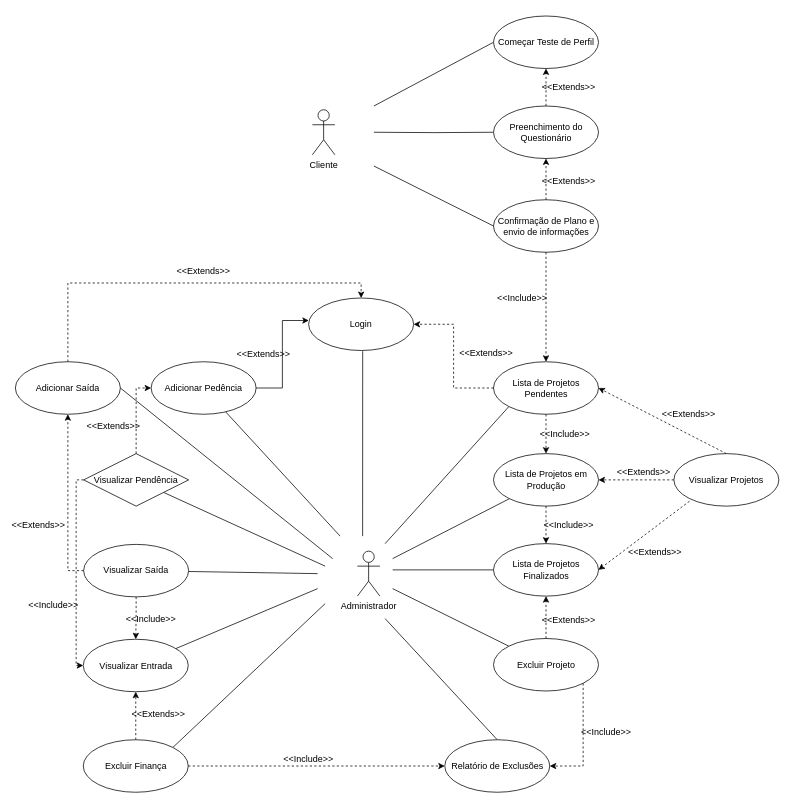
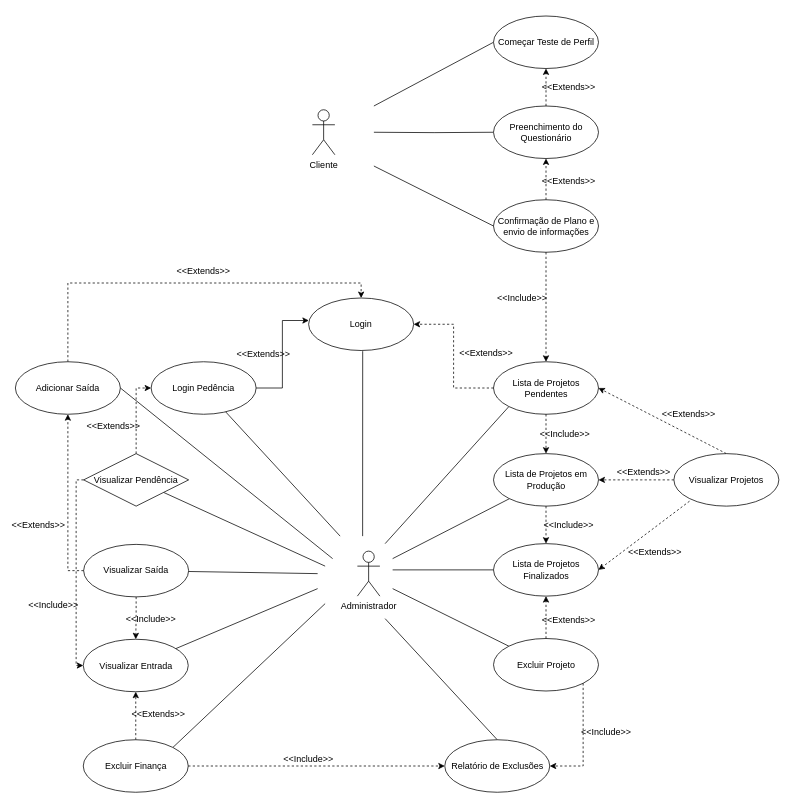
  <mxCell id="0" />
  <mxCell id="1" parent="0" />
  <mxCell id="2" style="edgeStyle=orthogonalEdgeStyle;rounded=0;orthogonalLoop=1;jettySize=auto;html=1;endArrow=none;endFill=0;" parent="1" target="8" edge="1"><mxGeometry relative="1" as="geometry"><mxPoint x="498" y="175.5" as="sourcePoint" /></mxGeometry></mxCell>
  <mxCell id="3" style="edgeStyle=none;rounded=0;orthogonalLoop=1;jettySize=auto;html=1;entryX=0;entryY=0.5;entryDx=0;entryDy=0;endArrow=none;endFill=0;" parent="1" target="6" edge="1"><mxGeometry relative="1" as="geometry"><mxPoint x="498" y="140.5" as="sourcePoint" /></mxGeometry></mxCell>
  <mxCell id="4" style="edgeStyle=none;rounded=0;orthogonalLoop=1;jettySize=auto;html=1;entryX=0;entryY=0.5;entryDx=0;entryDy=0;endArrow=none;endFill=0;" parent="1" target="11" edge="1"><mxGeometry relative="1" as="geometry"><mxPoint x="498" y="220.5" as="sourcePoint" /></mxGeometry></mxCell>
  <mxCell id="5" style="rounded=0;orthogonalLoop=1;jettySize=auto;html=1;endArrow=none;endFill=0;entryX=0.515;entryY=1.013;entryDx=0;entryDy=0;entryPerimeter=0;" parent="1" target="13" edge="1"><mxGeometry relative="1" as="geometry"><mxPoint x="483" y="474" as="targetPoint" /><mxPoint x="483" y="714" as="sourcePoint" /></mxGeometry></mxCell>
  <mxCell id="6" value="Começar Teste de Perfil" style="ellipse;whiteSpace=wrap;html=1;" parent="1" vertex="1"><mxGeometry x="657.5" y="20.5" width="140" height="70" as="geometry" /></mxCell>
  <mxCell id="7" style="edgeStyle=none;rounded=0;orthogonalLoop=1;jettySize=auto;html=1;entryX=0.5;entryY=1;entryDx=0;entryDy=0;dashed=1;endArrow=classic;endFill=1;" parent="1" source="8" target="6" edge="1"><mxGeometry relative="1" as="geometry" /></mxCell>
  <mxCell id="8" value="Preenchimento do Questionário" style="ellipse;whiteSpace=wrap;html=1;" parent="1" vertex="1"><mxGeometry x="657.5" y="140.5" width="140" height="70" as="geometry" /></mxCell>
  <mxCell id="9" value="&amp;lt;&amp;lt;Extends&amp;gt;&amp;gt;" style="text;html=1;strokeColor=none;fillColor=none;align=center;verticalAlign=middle;whiteSpace=wrap;rounded=0;" parent="1" vertex="1"><mxGeometry x="738" y="105.5" width="40" height="20" as="geometry" /></mxCell>
  <mxCell id="10" style="edgeStyle=none;rounded=0;orthogonalLoop=1;jettySize=auto;html=1;entryX=0.5;entryY=1;entryDx=0;entryDy=0;dashed=1;endArrow=classic;endFill=1;" parent="1" source="11" target="8" edge="1"><mxGeometry relative="1" as="geometry" /></mxCell>
  <mxCell id="11" value="Confirmação de Plano e envio de informações" style="ellipse;whiteSpace=wrap;html=1;" parent="1" vertex="1"><mxGeometry x="657.5" y="265.5" width="140" height="70" as="geometry" /></mxCell>
  <mxCell id="12" value="&amp;lt;&amp;lt;Extends&amp;gt;&amp;gt;" style="text;html=1;strokeColor=none;fillColor=none;align=center;verticalAlign=middle;whiteSpace=wrap;rounded=0;" parent="1" vertex="1"><mxGeometry x="738" y="230.5" width="40" height="20" as="geometry" /></mxCell>
  <mxCell id="13" value="Login" style="ellipse;whiteSpace=wrap;html=1;" parent="1" vertex="1"><mxGeometry x="411" y="396.5" width="140" height="70" as="geometry" /></mxCell>
  <mxCell id="14" style="edgeStyle=none;rounded=0;orthogonalLoop=1;jettySize=auto;html=1;exitX=0;exitY=1;exitDx=0;exitDy=0;endArrow=none;endFill=0;" parent="1" source="15" edge="1"><mxGeometry relative="1" as="geometry"><mxPoint x="513" y="724" as="targetPoint" /></mxGeometry></mxCell>
  <mxCell id="15" value="Lista de Projetos Pendentes" style="ellipse;whiteSpace=wrap;html=1;" parent="1" vertex="1"><mxGeometry x="657.5" y="481.5" width="140" height="70" as="geometry" /></mxCell>
  <mxCell id="16" style="edgeStyle=orthogonalEdgeStyle;rounded=0;orthogonalLoop=1;jettySize=auto;html=1;entryX=0.5;entryY=0;entryDx=0;entryDy=0;endArrow=classic;endFill=1;dashed=1;" parent="1" source="11" target="15" edge="1"><mxGeometry relative="1" as="geometry" /></mxCell>
  <mxCell id="17" style="edgeStyle=orthogonalEdgeStyle;rounded=0;orthogonalLoop=1;jettySize=auto;html=1;entryX=1;entryY=0.5;entryDx=0;entryDy=0;dashed=1;endArrow=classic;endFill=1;exitX=0;exitY=0.5;exitDx=0;exitDy=0;" parent="1" source="15" target="13" edge="1"><mxGeometry relative="1" as="geometry"><mxPoint x="641" y="546.5" as="sourcePoint" /><mxPoint x="550.667" y="517.333" as="targetPoint" /></mxGeometry></mxCell>
  <mxCell id="18" value="&amp;lt;&amp;lt;Include&amp;gt;&amp;gt;" style="text;html=1;strokeColor=none;fillColor=none;align=center;verticalAlign=middle;whiteSpace=wrap;rounded=0;" parent="1" vertex="1"><mxGeometry x="675.5" y="386.5" width="40" height="20" as="geometry" /></mxCell>
  <mxCell id="19" value="&amp;lt;&amp;lt;Extends&amp;gt;&amp;gt;" style="text;html=1;strokeColor=none;fillColor=none;align=center;verticalAlign=middle;whiteSpace=wrap;rounded=0;" parent="1" vertex="1"><mxGeometry x="628" y="460" width="40" height="20" as="geometry" /></mxCell>
  <mxCell id="20" style="edgeStyle=none;rounded=0;orthogonalLoop=1;jettySize=auto;html=1;endArrow=none;endFill=0;" parent="1" source="21" edge="1"><mxGeometry relative="1" as="geometry"><mxPoint x="523" y="744" as="targetPoint" /></mxGeometry></mxCell>
  <mxCell id="21" value="Lista de Projetos em Produção" style="ellipse;whiteSpace=wrap;html=1;" parent="1" vertex="1"><mxGeometry x="657.5" y="604" width="140" height="70" as="geometry" /></mxCell>
  <mxCell id="22" style="edgeStyle=orthogonalEdgeStyle;rounded=0;orthogonalLoop=1;jettySize=auto;html=1;entryX=0.5;entryY=0;entryDx=0;entryDy=0;endArrow=classic;endFill=1;dashed=1;" parent="1" source="15" target="21" edge="1"><mxGeometry relative="1" as="geometry" /></mxCell>
  <mxCell id="23" style="edgeStyle=none;rounded=0;orthogonalLoop=1;jettySize=auto;html=1;endArrow=none;endFill=0;" parent="1" source="24" edge="1"><mxGeometry relative="1" as="geometry"><mxPoint x="523" y="759" as="targetPoint" /></mxGeometry></mxCell>
  <mxCell id="24" value="Lista de Projetos Finalizados&lt;br&gt;" style="ellipse;whiteSpace=wrap;html=1;" parent="1" vertex="1"><mxGeometry x="657.5" y="724" width="140" height="70" as="geometry" /></mxCell>
  <mxCell id="25" style="edgeStyle=orthogonalEdgeStyle;rounded=0;orthogonalLoop=1;jettySize=auto;html=1;entryX=0.5;entryY=0;entryDx=0;entryDy=0;dashed=1;endArrow=classic;endFill=1;" parent="1" source="21" target="24" edge="1"><mxGeometry relative="1" as="geometry" /></mxCell>
  <mxCell id="26" value="&amp;lt;&amp;lt;Include&amp;gt;&amp;gt;" style="text;html=1;strokeColor=none;fillColor=none;align=center;verticalAlign=middle;whiteSpace=wrap;rounded=0;" parent="1" vertex="1"><mxGeometry x="732.5" y="568" width="40" height="20" as="geometry" /></mxCell>
  <mxCell id="27" value="&amp;lt;&amp;lt;Include&amp;gt;&amp;gt;" style="text;html=1;strokeColor=none;fillColor=none;align=center;verticalAlign=middle;whiteSpace=wrap;rounded=0;" parent="1" vertex="1"><mxGeometry x="738" y="689" width="40" height="20" as="geometry" /></mxCell>
  <mxCell id="28" style="edgeStyle=none;rounded=0;orthogonalLoop=1;jettySize=auto;html=1;entryX=0.5;entryY=1;entryDx=0;entryDy=0;dashed=1;endArrow=classic;endFill=1;" parent="1" source="30" target="24" edge="1"><mxGeometry relative="1" as="geometry" /></mxCell>
  <mxCell id="29" style="edgeStyle=none;rounded=0;orthogonalLoop=1;jettySize=auto;html=1;exitX=0;exitY=0;exitDx=0;exitDy=0;endArrow=none;endFill=0;" parent="1" source="30" edge="1"><mxGeometry relative="1" as="geometry"><mxPoint x="523" y="784" as="targetPoint" /></mxGeometry></mxCell>
  <mxCell id="30" value="Excluir Projeto" style="ellipse;whiteSpace=wrap;html=1;" parent="1" vertex="1"><mxGeometry x="657.5" y="850.5" width="140" height="70" as="geometry" /></mxCell>
  <mxCell id="31" value="&amp;lt;&amp;lt;Extends&amp;gt;&amp;gt;" style="text;html=1;strokeColor=none;fillColor=none;align=center;verticalAlign=middle;whiteSpace=wrap;rounded=0;" parent="1" vertex="1"><mxGeometry x="738" y="815.5" width="40" height="20" as="geometry" /></mxCell>
  <mxCell id="32" style="edgeStyle=none;rounded=0;orthogonalLoop=1;jettySize=auto;html=1;entryX=1;entryY=0.5;entryDx=0;entryDy=0;endArrow=classic;endFill=1;dashed=1;exitX=0.5;exitY=0;exitDx=0;exitDy=0;" parent="1" source="35" target="15" edge="1"><mxGeometry relative="1" as="geometry" /></mxCell>
  <mxCell id="33" style="edgeStyle=none;rounded=0;orthogonalLoop=1;jettySize=auto;html=1;entryX=1;entryY=0.5;entryDx=0;entryDy=0;dashed=1;endArrow=classic;endFill=1;exitX=0;exitY=0.5;exitDx=0;exitDy=0;" parent="1" source="35" target="21" edge="1"><mxGeometry relative="1" as="geometry" /></mxCell>
  <mxCell id="34" style="edgeStyle=none;rounded=0;orthogonalLoop=1;jettySize=auto;html=1;entryX=1;entryY=0.5;entryDx=0;entryDy=0;dashed=1;endArrow=classic;endFill=1;exitX=0.149;exitY=0.906;exitDx=0;exitDy=0;exitPerimeter=0;" parent="1" source="35" target="24" edge="1"><mxGeometry relative="1" as="geometry" /></mxCell>
  <mxCell id="35" value="Visualizar Projetos" style="ellipse;whiteSpace=wrap;html=1;" parent="1" vertex="1"><mxGeometry x="898" y="604" width="140" height="70" as="geometry" /></mxCell>
  <mxCell id="36" value="&amp;lt;&amp;lt;Extends&amp;gt;&amp;gt;" style="text;html=1;strokeColor=none;fillColor=none;align=center;verticalAlign=middle;whiteSpace=wrap;rounded=0;" parent="1" vertex="1"><mxGeometry x="898" y="541.5" width="40" height="20" as="geometry" /></mxCell>
  <mxCell id="37" value="&amp;lt;&amp;lt;Extends&amp;gt;&amp;gt;" style="text;html=1;strokeColor=none;fillColor=none;align=center;verticalAlign=middle;whiteSpace=wrap;rounded=0;" parent="1" vertex="1"><mxGeometry x="838" y="619" width="40" height="20" as="geometry" /></mxCell>
  <mxCell id="38" value="&amp;lt;&amp;lt;Extends&amp;gt;&amp;gt;" style="text;html=1;strokeColor=none;fillColor=none;align=center;verticalAlign=middle;whiteSpace=wrap;rounded=0;" parent="1" vertex="1"><mxGeometry x="853" y="725" width="40" height="20" as="geometry" /></mxCell>
  <mxCell id="39" style="edgeStyle=orthogonalEdgeStyle;rounded=0;orthogonalLoop=1;jettySize=auto;html=1;dashed=0;endArrow=classic;endFill=1;entryX=0.002;entryY=0.429;entryDx=0;entryDy=0;entryPerimeter=0;" parent="1" source="41" target="13" edge="1"><mxGeometry relative="1" as="geometry"><mxPoint x="411" y="494" as="targetPoint" /></mxGeometry></mxCell>
  <mxCell id="40" style="edgeStyle=none;rounded=0;orthogonalLoop=1;jettySize=auto;html=1;endArrow=none;endFill=0;" parent="1" source="41" edge="1"><mxGeometry relative="1" as="geometry"><mxPoint x="453" y="714" as="targetPoint" /></mxGeometry></mxCell>
- <mxCell id="41" value="Adicionar Pedência" style="ellipse;whiteSpace=wrap;html=1;" parent="1" vertex="1"><mxGeometry x="201" y="481.5" width="140" height="70" as="geometry" /></mxCell>
+ <mxCell id="41" value="Login Pedência" style="ellipse;whiteSpace=wrap;html=1;" parent="1" vertex="1"><mxGeometry x="201" y="481.5" width="140" height="70" as="geometry" /></mxCell>
  <mxCell id="42" value="&amp;lt;&amp;lt;Extends&amp;gt;&amp;gt;" style="text;html=1;strokeColor=none;fillColor=none;align=center;verticalAlign=middle;whiteSpace=wrap;rounded=0;" parent="1" vertex="1"><mxGeometry x="331" y="461.5" width="40" height="20" as="geometry" /></mxCell>
  <mxCell id="43" style="edgeStyle=orthogonalEdgeStyle;rounded=0;orthogonalLoop=1;jettySize=auto;html=1;entryX=0.5;entryY=0;entryDx=0;entryDy=0;dashed=1;endArrow=classic;endFill=1;" parent="1" source="45" target="13" edge="1"><mxGeometry relative="1" as="geometry"><Array as="points"><mxPoint x="90" y="376.5" /><mxPoint x="481" y="376.5" /></Array></mxGeometry></mxCell>
  <mxCell id="44" style="rounded=0;orthogonalLoop=1;jettySize=auto;html=1;exitX=1;exitY=0.5;exitDx=0;exitDy=0;endArrow=none;endFill=0;" parent="1" source="45" edge="1"><mxGeometry relative="1" as="geometry"><mxPoint x="443" y="744" as="targetPoint" /></mxGeometry></mxCell>
  <mxCell id="45" value="Adicionar Saída" style="ellipse;whiteSpace=wrap;html=1;" parent="1" vertex="1"><mxGeometry x="20" y="481.5" width="140" height="70" as="geometry" /></mxCell>
  <mxCell id="46" style="edgeStyle=orthogonalEdgeStyle;rounded=0;orthogonalLoop=1;jettySize=auto;html=1;exitX=0.5;exitY=0;exitDx=0;exitDy=0;entryX=0;entryY=0.5;entryDx=0;entryDy=0;dashed=1;endArrow=classic;endFill=1;" parent="1" source="48" target="41" edge="1"><mxGeometry relative="1" as="geometry" /></mxCell>
  <mxCell id="47" style="edgeStyle=none;rounded=0;orthogonalLoop=1;jettySize=auto;html=1;endArrow=none;endFill=0;" parent="1" source="48" edge="1"><mxGeometry relative="1" as="geometry"><mxPoint x="433" y="754" as="targetPoint" /></mxGeometry></mxCell>
  <mxCell id="48" value="Visualizar Pendência" style="rhombus;whiteSpace=wrap;html=1;" parent="1" vertex="1"><mxGeometry x="111" y="604" width="140" height="70" as="geometry" /></mxCell>
  <mxCell id="49" value="&amp;lt;&amp;lt;Extends&amp;gt;&amp;gt;" style="text;html=1;strokeColor=none;fillColor=none;align=center;verticalAlign=middle;whiteSpace=wrap;rounded=0;" parent="1" vertex="1"><mxGeometry x="251" y="350.5" width="40" height="20" as="geometry" /></mxCell>
  <mxCell id="50" style="edgeStyle=none;rounded=0;orthogonalLoop=1;jettySize=auto;html=1;endArrow=none;endFill=0;" parent="1" source="51" edge="1"><mxGeometry relative="1" as="geometry"><mxPoint x="423" y="764" as="targetPoint" /></mxGeometry></mxCell>
  <mxCell id="51" value="Visualizar Saída" style="ellipse;whiteSpace=wrap;html=1;" parent="1" vertex="1"><mxGeometry x="111" y="725" width="140" height="70" as="geometry" /></mxCell>
  <mxCell id="52" style="edgeStyle=orthogonalEdgeStyle;rounded=0;orthogonalLoop=1;jettySize=auto;html=1;exitX=0;exitY=0.5;exitDx=0;exitDy=0;entryX=0.5;entryY=1;entryDx=0;entryDy=0;dashed=1;endArrow=classic;endFill=1;" parent="1" source="51" target="45" edge="1"><mxGeometry relative="1" as="geometry" /></mxCell>
  <mxCell id="53" style="edgeStyle=none;rounded=0;orthogonalLoop=1;jettySize=auto;html=1;endArrow=none;endFill=0;" parent="1" source="54" edge="1"><mxGeometry relative="1" as="geometry"><mxPoint x="423" y="784" as="targetPoint" /></mxGeometry></mxCell>
  <mxCell id="54" value="Visualizar Entrada" style="ellipse;whiteSpace=wrap;html=1;" parent="1" vertex="1"><mxGeometry x="110.5" y="851.5" width="140" height="70" as="geometry" /></mxCell>
  <mxCell id="55" style="edgeStyle=orthogonalEdgeStyle;rounded=0;orthogonalLoop=1;jettySize=auto;html=1;dashed=1;endArrow=classic;endFill=1;exitX=0;exitY=0.5;exitDx=0;exitDy=0;entryX=0;entryY=0.5;entryDx=0;entryDy=0;" parent="1" source="48" target="54" edge="1"><mxGeometry relative="1" as="geometry"><Array as="points"><mxPoint x="101" y="639.5" /><mxPoint x="101" y="886.5" /></Array></mxGeometry></mxCell>
  <mxCell id="56" style="edgeStyle=orthogonalEdgeStyle;rounded=0;orthogonalLoop=1;jettySize=auto;html=1;exitX=0.5;exitY=1;exitDx=0;exitDy=0;entryX=0.5;entryY=0;entryDx=0;entryDy=0;dashed=1;endArrow=classic;endFill=1;" parent="1" source="51" target="54" edge="1"><mxGeometry relative="1" as="geometry" /></mxCell>
  <mxCell id="57" value="&amp;lt;&amp;lt;Include&amp;gt;&amp;gt;" style="text;html=1;strokeColor=none;fillColor=none;align=center;verticalAlign=middle;whiteSpace=wrap;rounded=0;" parent="1" vertex="1"><mxGeometry x="51" y="795.5" width="40" height="20" as="geometry" /></mxCell>
  <mxCell id="58" value="&amp;lt;&amp;lt;Include&amp;gt;&amp;gt;" style="text;html=1;strokeColor=none;fillColor=none;align=center;verticalAlign=middle;whiteSpace=wrap;rounded=0;" parent="1" vertex="1"><mxGeometry x="181" y="814.5" width="40" height="20" as="geometry" /></mxCell>
  <mxCell id="59" value="&amp;lt;&amp;lt;Extends&amp;gt;&amp;gt;" style="text;html=1;strokeColor=none;fillColor=none;align=center;verticalAlign=middle;whiteSpace=wrap;rounded=0;" parent="1" vertex="1"><mxGeometry x="31" y="689" width="40" height="20" as="geometry" /></mxCell>
  <mxCell id="60" value="&amp;lt;&amp;lt;Extends&amp;gt;&amp;gt;" style="text;html=1;strokeColor=none;fillColor=none;align=center;verticalAlign=middle;whiteSpace=wrap;rounded=0;" parent="1" vertex="1"><mxGeometry x="131" y="558" width="40" height="20" as="geometry" /></mxCell>
  <mxCell id="61" style="edgeStyle=orthogonalEdgeStyle;rounded=0;orthogonalLoop=1;jettySize=auto;html=1;dashed=1;endArrow=classic;endFill=1;entryX=0.5;entryY=1;entryDx=0;entryDy=0;" parent="1" source="63" target="54" edge="1"><mxGeometry relative="1" as="geometry"><mxPoint x="181" y="925.5" as="targetPoint" /></mxGeometry></mxCell>
  <mxCell id="62" style="edgeStyle=none;rounded=0;orthogonalLoop=1;jettySize=auto;html=1;exitX=1;exitY=0;exitDx=0;exitDy=0;endArrow=none;endFill=0;" parent="1" source="63" edge="1"><mxGeometry relative="1" as="geometry"><mxPoint x="433" y="804" as="targetPoint" /></mxGeometry></mxCell>
  <mxCell id="63" value="Excluir Finança" style="ellipse;whiteSpace=wrap;html=1;" parent="1" vertex="1"><mxGeometry x="110.5" y="985.5" width="140" height="70" as="geometry" /></mxCell>
  <mxCell id="64" style="edgeStyle=none;rounded=0;orthogonalLoop=1;jettySize=auto;html=1;exitX=0.5;exitY=0;exitDx=0;exitDy=0;endArrow=none;endFill=0;" parent="1" source="65" edge="1"><mxGeometry relative="1" as="geometry"><mxPoint x="513" y="824" as="targetPoint" /></mxGeometry></mxCell>
  <mxCell id="65" value="Relatório de Exclusões" style="ellipse;whiteSpace=wrap;html=1;" parent="1" vertex="1"><mxGeometry x="592.5" y="985.5" width="140" height="70" as="geometry" /></mxCell>
  <mxCell id="66" style="edgeStyle=orthogonalEdgeStyle;rounded=0;orthogonalLoop=1;jettySize=auto;html=1;exitX=1;exitY=1;exitDx=0;exitDy=0;entryX=1;entryY=0.5;entryDx=0;entryDy=0;endArrow=classic;endFill=1;dashed=1;" parent="1" source="30" target="65" edge="1"><mxGeometry relative="1" as="geometry"><Array as="points"><mxPoint x="777" y="1020.5" /></Array></mxGeometry></mxCell>
  <mxCell id="67" value="&amp;lt;&amp;lt;Extends&amp;gt;&amp;gt;" style="text;html=1;strokeColor=none;fillColor=none;align=center;verticalAlign=middle;whiteSpace=wrap;rounded=0;" parent="1" vertex="1"><mxGeometry x="191" y="940.5" width="40" height="20" as="geometry" /></mxCell>
  <mxCell id="68" value="&amp;lt;&amp;lt;Include&amp;gt;&amp;gt;" style="text;html=1;strokeColor=none;fillColor=none;align=center;verticalAlign=middle;whiteSpace=wrap;rounded=0;" parent="1" vertex="1"><mxGeometry x="391" y="1000.5" width="40" height="20" as="geometry" /></mxCell>
  <mxCell id="69" value="&amp;lt;&amp;lt;Include&amp;gt;&amp;gt;" style="text;html=1;strokeColor=none;fillColor=none;align=center;verticalAlign=middle;whiteSpace=wrap;rounded=0;" parent="1" vertex="1"><mxGeometry x="788" y="965.5" width="40" height="20" as="geometry" /></mxCell>
  <mxCell id="70" style="edgeStyle=orthogonalEdgeStyle;rounded=0;orthogonalLoop=1;jettySize=auto;html=1;dashed=1;endArrow=classic;endFill=1;" parent="1" source="63" target="65" edge="1"><mxGeometry relative="1" as="geometry" /></mxCell>
  <mxCell id="71" value="Cliente&lt;br&gt;" style="shape=umlActor;verticalLabelPosition=bottom;labelBackgroundColor=#ffffff;verticalAlign=top;html=1;" parent="1" vertex="1"><mxGeometry x="416" y="145.5" width="30" height="60" as="geometry" /></mxCell>
  <mxCell id="72" value="Administrador" style="shape=umlActor;verticalLabelPosition=bottom;labelBackgroundColor=#ffffff;verticalAlign=top;html=1;" parent="1" vertex="1"><mxGeometry x="476" y="734" width="30" height="60" as="geometry" /></mxCell>
